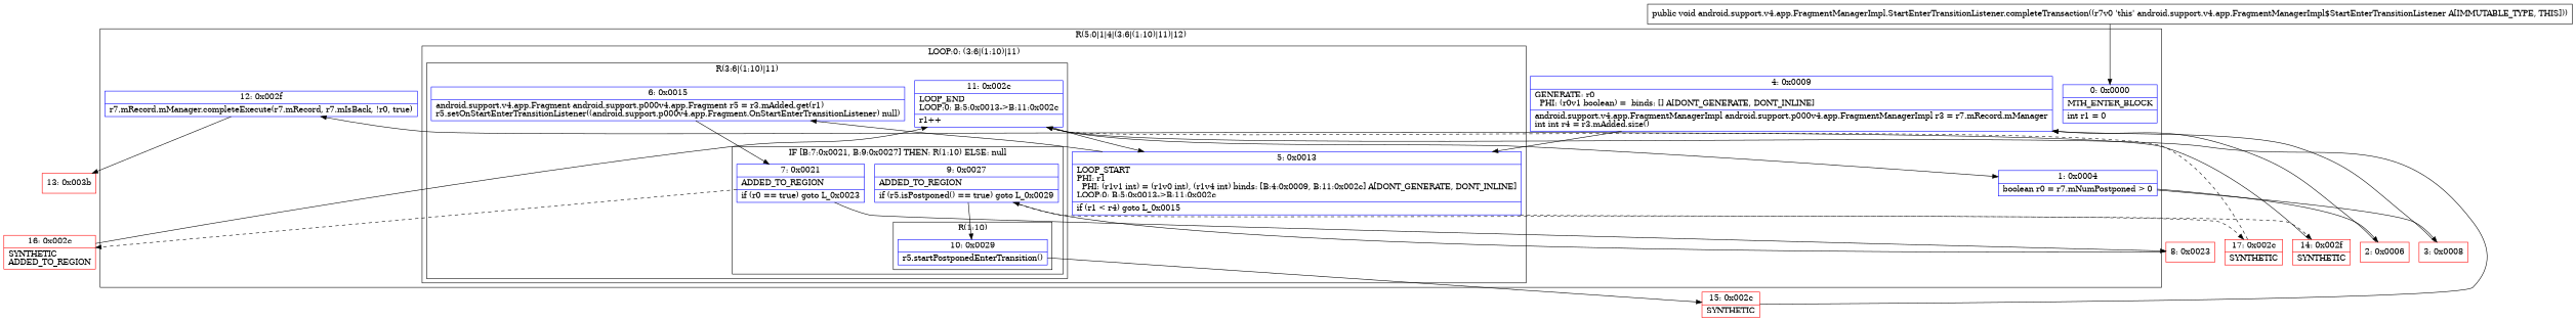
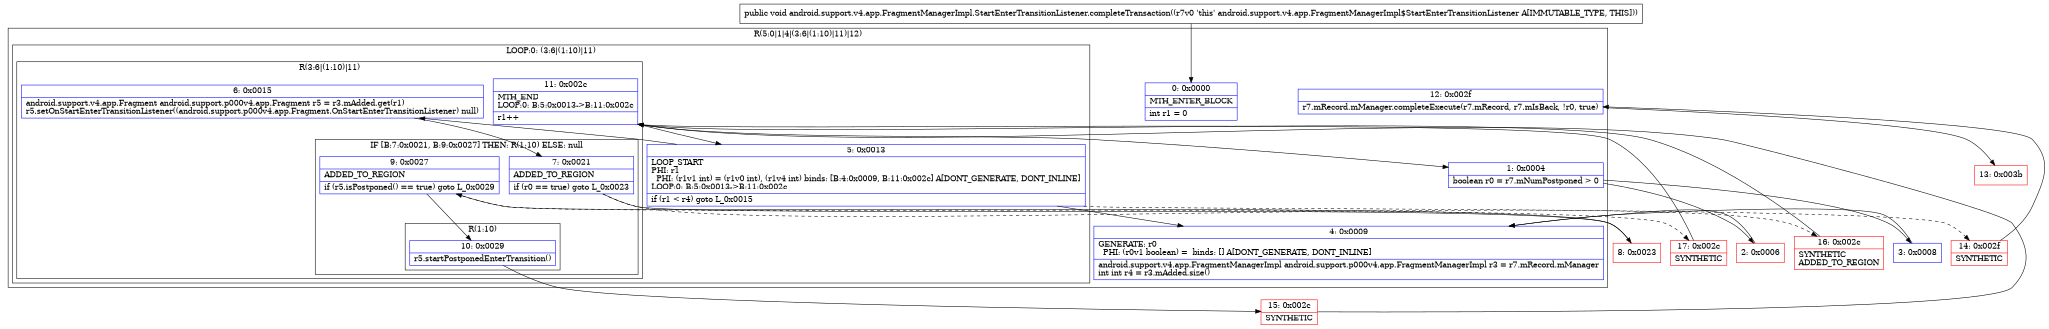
  digraph {
    node [color=blue shape=record]
    n1 [label="{10\:\ 0x0029|r5.startPostponedEnterTransition()\l}"]
    n2 [label="{7\:\ 0x0021|ADDED_TO_REGION\l|if (r0 == true) goto L_0x0023\l}"]
    n3 [label="{9\:\ 0x0027|ADDED_TO_REGION\l|if (r5.isPostponed() == true) goto L_0x0029\l}"]
    n4 [label="{6\:\ 0x0015|android.support.v4.app.Fragment android.support.p000v4.app.Fragment r5 = r3.mAdded.get(r1)\lr5.setOnStartEnterTransitionListener((android.support.p000v4.app.Fragment.OnStartEnterTransitionListener) null)\l}"]
-   n5 [label="{11\:\ 0x002c|LOOP_END\lLOOP:0: B:5:0x0013\-\>B:11:0x002c\l|r1++\l}"]
+   n5 [label="{11\:\ 0x002c|MTH_END\lLOOP:0: B:5:0x0013\-\>B:11:0x002c\l|r1++\l}"]
    n6 [label="{5\:\ 0x0013|LOOP_START\lPHI: r1 \l  PHI: (r1v1 int) = (r1v0 int), (r1v4 int) binds: [B:4:0x0009, B:11:0x002c] A[DONT_GENERATE, DONT_INLINE]\lLOOP:0: B:5:0x0013\-\>B:11:0x002c\l|if (r1 \< r4) goto L_0x0015\l}"]
    n7 [label="{0\:\ 0x0000|MTH_ENTER_BLOCK\l|int r1 = 0\l}"]
    n8 [label="{1\:\ 0x0004|boolean r0 = r7.mNumPostponed \> 0\l}"]
    n9 [label="{4\:\ 0x0009|GENERATE: r0 \l  PHI: (r0v1 boolean) =  binds: [] A[DONT_GENERATE, DONT_INLINE]\l|android.support.v4.app.FragmentManagerImpl android.support.p000v4.app.FragmentManagerImpl r3 = r7.mRecord.mManager\lint int r4 = r3.mAdded.size()\l}"]
    n10 [label="{12\:\ 0x002f|r7.mRecord.mManager.completeExecute(r7.mRecord, r7.mIsBack, !r0, true)\l}"]
    n11 [color=red label="{15\:\ 0x002c|SYNTHETIC\l}"]
    n12 [color=red label="{8\:\ 0x0023}"]
    n13 [color=red label="{16\:\ 0x002c|SYNTHETIC\lADDED_TO_REGION\l}"]
    n14 [color=red label="{17\:\ 0x002c|SYNTHETIC\l}"]
    n15 [color=red label="{14\:\ 0x002f|SYNTHETIC\l}"]
    n16 [color=red label="{2\:\ 0x0006}"]
-   n17 [color=red label="{3\:\ 0x0008}"]
+   n17 [label="{3\:\ 0x0008}"]
    n18 [color=red label="{13\:\ 0x003b}"]
    n19 [label="{public void android.support.v4.app.FragmentManagerImpl.StartEnterTransitionListener.completeTransaction((r7v0 'this' android.support.v4.app.FragmentManagerImpl$StartEnterTransitionListener A[IMMUTABLE_TYPE, THIS])) }" color=""]
    subgraph cluster_1 {
      label="R(5:0|1|4|(3:6|(1:10)|11)|12)"
      n7
      n8
      n9
      n10
      subgraph cluster_2 {
        label="LOOP:0: (3:6|(1:10)|11)"
        n6
        subgraph cluster_3 {
          label="R(3:6|(1:10)|11)"
          n4
          n5
          subgraph cluster_4 {
            label="IF [B:7:0x0021, B:9:0x0027] THEN: R(1:10) ELSE: null"
            n2
            n3
            subgraph cluster_5 {
              label="R(1:10)"
              n1
            }
          }
        }
      }
    }
    n1 -> n11
    n2 -> n12
    n2 -> n13 [style=dashed]
    n3 -> n1
    n3 -> n14 [style=dashed]
    n4 -> n2
    n5 -> n6
    n5 -> n8
    n6 -> n4
    n6 -> n15 [style=dashed]
    n8 -> n16
    n8 -> n17
-   n9 -> n6
+   n6 -> n9
    n10 -> n18
    n11 -> n5
    n12 -> n3
    n13 -> n5
-   n14 -> n5 [style=dashed]
+   n14 -> n5
    n15 -> n10
    n16 -> n9
    n17 -> n9
    n19 -> n7
  }
